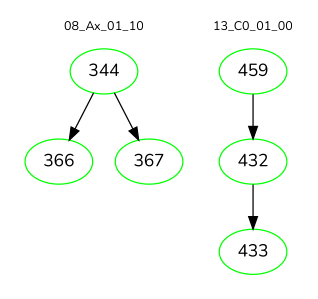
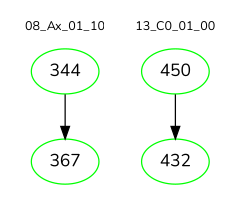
  digraph {
    fontname=Nunito
    node [color=green fontname=Nunito]
    edge [color=black fontname=Nunito]
    n1 [label=344]
-   n2 [label=366]
    n3 [label=367]
    n4 [label=432]
-   n5 [label=459]
-   n6 [label=433]
+   n5 [label=450]
    subgraph cluster_1 {
      color=white
      fontsize=10
      label="08_Ax_01_10"
      n1
-     n2
      n3
    }
    subgraph cluster_2 {
      color=white
      fontsize=10
      label="13_C0_01_00"
      n4
      n5
-     n6
    }
-   n1 -> n2
    n1 -> n3
-   n4 -> n6
    n5 -> n4
  }
